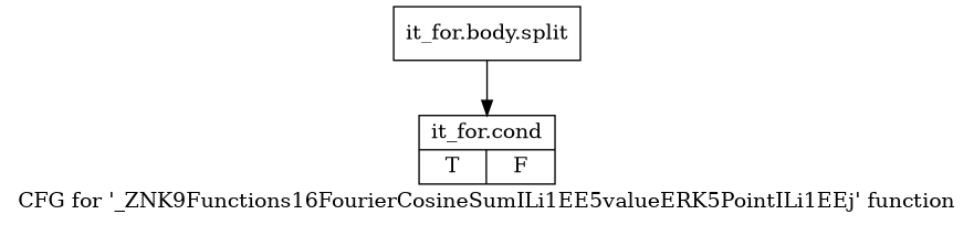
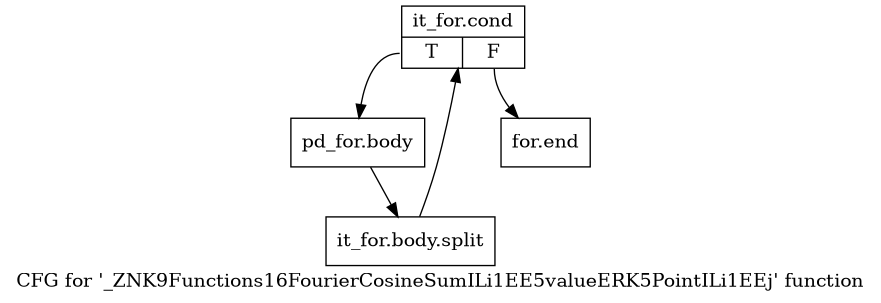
  digraph {
    label="CFG for '_ZNK9Functions16FourierCosineSumILi1EE5valueERK5PointILi1EEj' function"
    node [shape=record]
    n1 [label="{it_for.cond|{<s0>T|<s1>F}}"]
+   n2 [label="{pd_for.body}"]
+   n3 [label="{for.end}"]
    n4 [label="{it_for.body.split}"]
+   n1 -> n2 [tailport=s0]
+   n1 -> n3 [tailport=s1]
+   n2 -> n4
    n4 -> n1
  }
